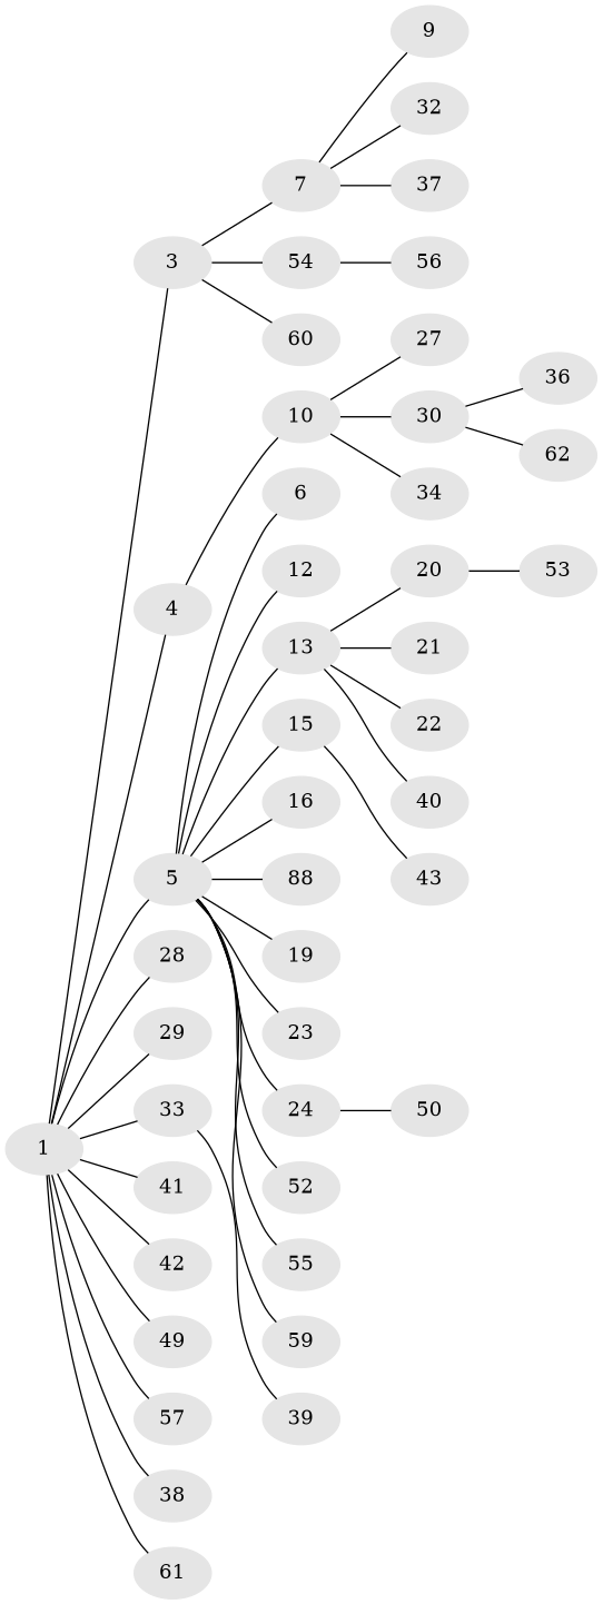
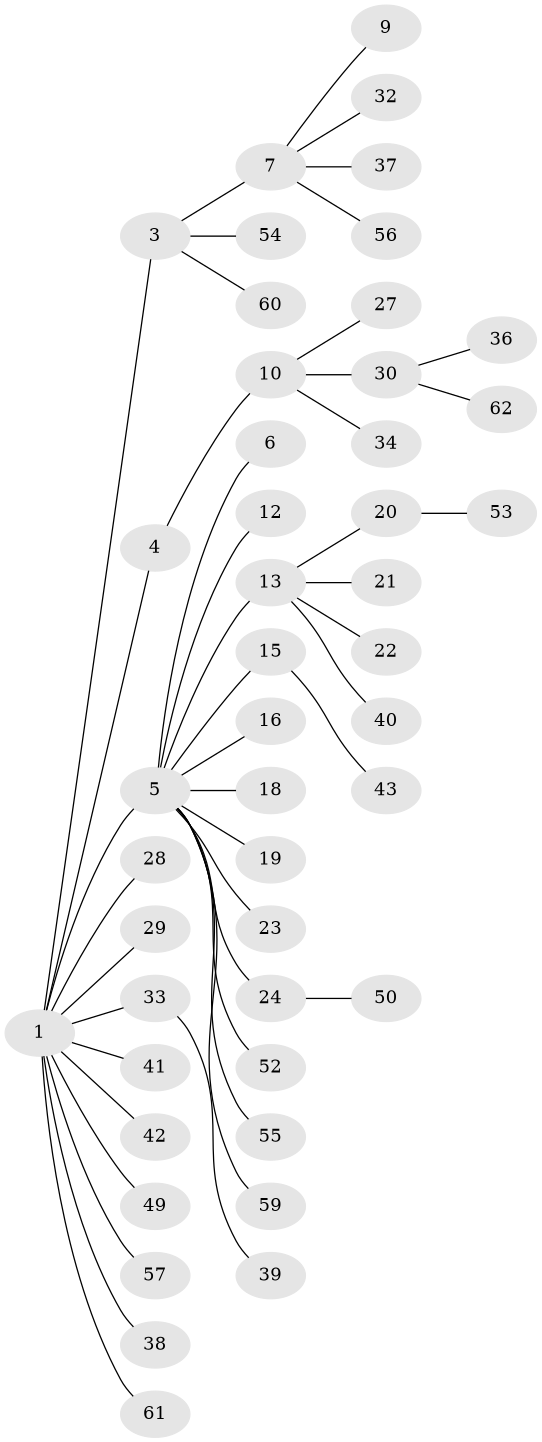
  graph {
    rankdir=LR
    node [color=gray90 style=filled]
    1 [super="+2"]
    3 [super="+25"]
    4
    5 [super="+44"]
    28
    29
    33
    41
    42
    49
    57
    n12 [label=38]
    61
    7 [super="+38"]
    54
    60
    10 [super="+26"]
    6
    12 [super="+45"]
    13 [super="+14"]
    15 [super="+47"]
    16
-   18 [label=88]
+   18
    19
    23
    24
    52
    55
    59
    39 [super="+46"]
    9
    32
    37
    56
    27
    30 [super="+51"]
    34
    20 [super="+31"]
    21 [super="+35"]
    22
    40
    43
    50
    36
    62
    53
    1 -- 3
    1 -- 4
    1 -- 5
    1 -- 28
    1 -- 29
    1 -- 33
    1 -- 41
    1 -- 42
    1 -- 49
    1 -- 57
    1 -- n12
    1 -- 61
    3 -- 7 [weight=2]
    3 -- 54
    3 -- 60
    4 -- 10
    5 -- 6
    5 -- 12
    5 -- 13
    5 -- 15
    5 -- 16
    5 -- 18
    5 -- 19
    5 -- 23
    5 -- 24
    5 -- 52
    5 -- 55
    5 -- 59
    33 -- 39
    7 -- 9
    7 -- 32
    7 -- 37
-   54 -- 56
+   7 -- 56
    10 -- 27
    10 -- 30
    10 -- 34
    13 -- 20
    13 -- 21
    13 -- 22
    13 -- 40
    15 -- 43
    24 -- 50
    30 -- 36
    30 -- 62
    20 -- 53
  }
